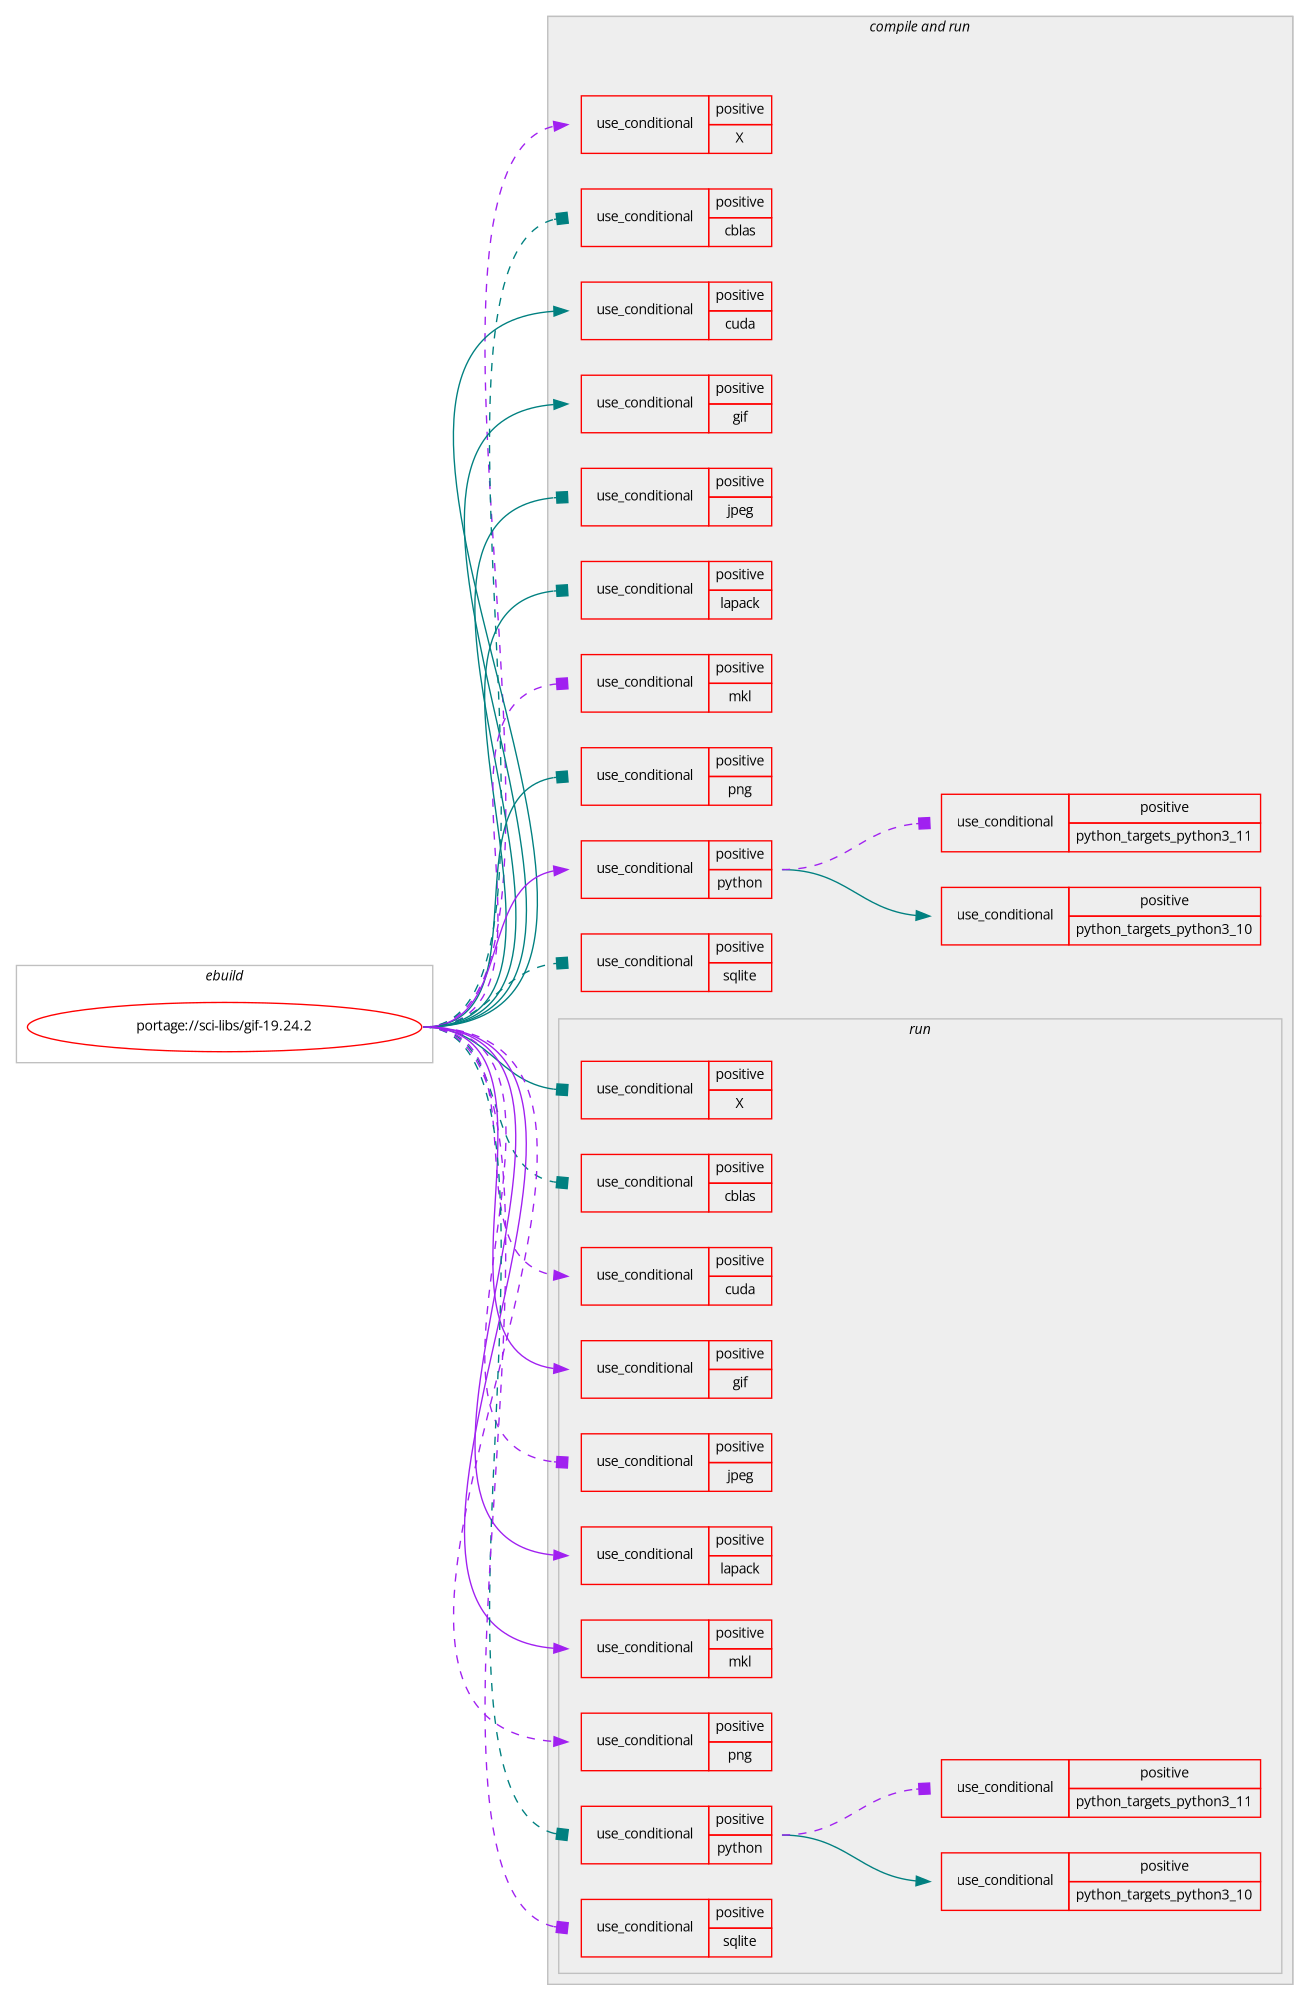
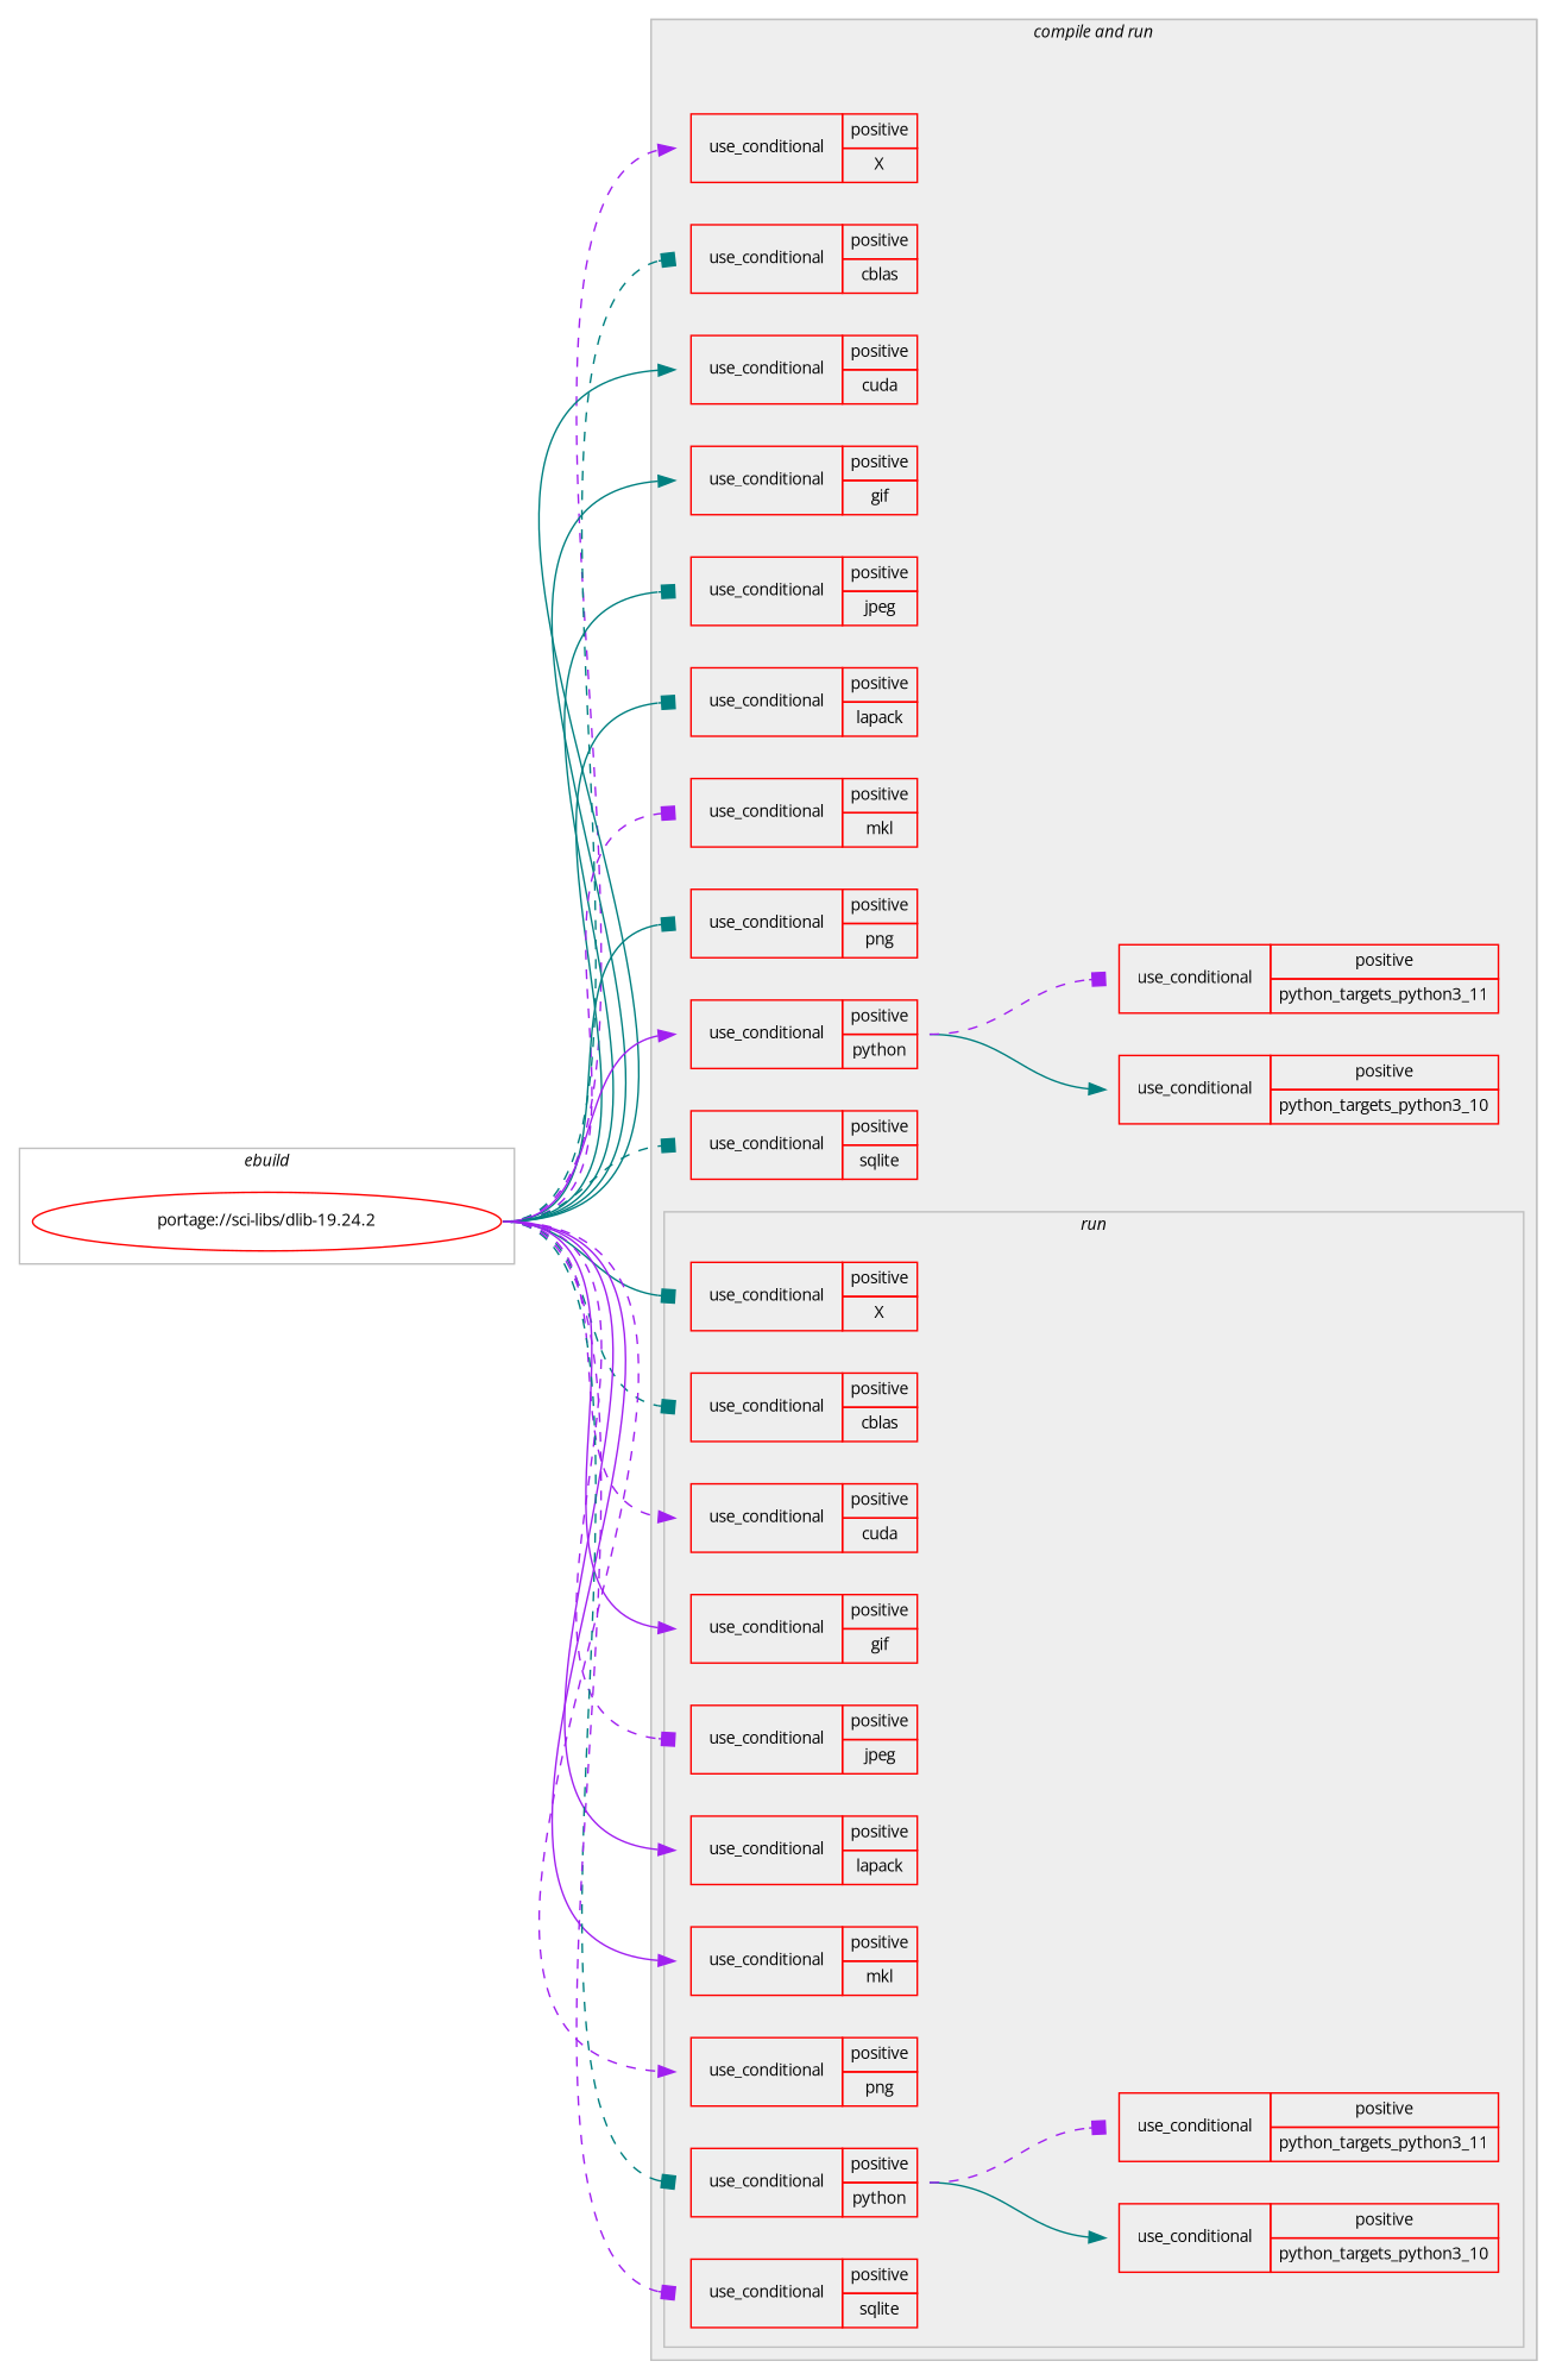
  digraph {
    compound=true
    concentrate=true
    fontname="Open Sans"
    fontsize=10
    newrank=true
    rankdir=LR
    ranksep=1.5
    node [color=red fontname="Open Sans" fontsize=10 shape=none]
    edge [arrowhead=box headport=w style=dashed tailport=e weight=20 color=purple fontname="Open Sans"]
-   n1 [label="portage://sci-libs/gif-19.24.2" width=4 shape=""]
+   n1 [label="portage://sci-libs/dlib-19.24.2" width=4 shape=""]
    n2 [label=<<TABLE BORDER="0" CELLBORDER="1" CELLSPACING="0" CELLPADDING="4"><TR><TD ROWSPAN="3" CELLPADDING="10">use_conditional</TD></TR><TR><TD>positive</TD></TR><TR><TD>X</TD></TR></TABLE>>]
    n3 [label=<<TABLE BORDER="0" CELLBORDER="1" CELLSPACING="0" CELLPADDING="4"><TR><TD ROWSPAN="3" CELLPADDING="10">use_conditional</TD></TR><TR><TD>positive</TD></TR><TR><TD>cblas</TD></TR></TABLE>>]
    n4 [label=<<TABLE BORDER="0" CELLBORDER="1" CELLSPACING="0" CELLPADDING="4"><TR><TD ROWSPAN="3" CELLPADDING="10">use_conditional</TD></TR><TR><TD>positive</TD></TR><TR><TD>cuda</TD></TR></TABLE>>]
    n5 [label=<<TABLE BORDER="0" CELLBORDER="1" CELLSPACING="0" CELLPADDING="4"><TR><TD ROWSPAN="3" CELLPADDING="10">use_conditional</TD></TR><TR><TD>positive</TD></TR><TR><TD>gif</TD></TR></TABLE>>]
    n6 [label=<<TABLE BORDER="0" CELLBORDER="1" CELLSPACING="0" CELLPADDING="4"><TR><TD ROWSPAN="3" CELLPADDING="10">use_conditional</TD></TR><TR><TD>positive</TD></TR><TR><TD>jpeg</TD></TR></TABLE>>]
    n7 [label=<<TABLE BORDER="0" CELLBORDER="1" CELLSPACING="0" CELLPADDING="4"><TR><TD ROWSPAN="3" CELLPADDING="10">use_conditional</TD></TR><TR><TD>positive</TD></TR><TR><TD>lapack</TD></TR></TABLE>>]
    n8 [label=<<TABLE BORDER="0" CELLBORDER="1" CELLSPACING="0" CELLPADDING="4"><TR><TD ROWSPAN="3" CELLPADDING="10">use_conditional</TD></TR><TR><TD>positive</TD></TR><TR><TD>mkl</TD></TR></TABLE>>]
    n9 [label=<<TABLE BORDER="0" CELLBORDER="1" CELLSPACING="0" CELLPADDING="4"><TR><TD ROWSPAN="3" CELLPADDING="10">use_conditional</TD></TR><TR><TD>positive</TD></TR><TR><TD>png</TD></TR></TABLE>>]
    n10 [label=<<TABLE BORDER="0" CELLBORDER="1" CELLSPACING="0" CELLPADDING="4"><TR><TD ROWSPAN="3" CELLPADDING="10">use_conditional</TD></TR><TR><TD>positive</TD></TR><TR><TD>python_targets_python3_10</TD></TR></TABLE>>]
    n11 [label=<<TABLE BORDER="0" CELLBORDER="1" CELLSPACING="0" CELLPADDING="4"><TR><TD ROWSPAN="3" CELLPADDING="10">use_conditional</TD></TR><TR><TD>positive</TD></TR><TR><TD>python_targets_python3_11</TD></TR></TABLE>>]
    n12 [label=<<TABLE BORDER="0" CELLBORDER="1" CELLSPACING="0" CELLPADDING="4"><TR><TD ROWSPAN="3" CELLPADDING="10">use_conditional</TD></TR><TR><TD>positive</TD></TR><TR><TD>python</TD></TR></TABLE>>]
    n13 [label=<<TABLE BORDER="0" CELLBORDER="1" CELLSPACING="0" CELLPADDING="4"><TR><TD ROWSPAN="3" CELLPADDING="10">use_conditional</TD></TR><TR><TD>positive</TD></TR><TR><TD>sqlite</TD></TR></TABLE>>]
    n14 [label=<<TABLE BORDER="0" CELLBORDER="1" CELLSPACING="0" CELLPADDING="4"><TR><TD ROWSPAN="3" CELLPADDING="10">use_conditional</TD></TR><TR><TD>positive</TD></TR><TR><TD>X</TD></TR></TABLE>>]
    n15 [label=<<TABLE BORDER="0" CELLBORDER="1" CELLSPACING="0" CELLPADDING="4"><TR><TD ROWSPAN="3" CELLPADDING="10">use_conditional</TD></TR><TR><TD>positive</TD></TR><TR><TD>cblas</TD></TR></TABLE>>]
    n16 [label=<<TABLE BORDER="0" CELLBORDER="1" CELLSPACING="0" CELLPADDING="4"><TR><TD ROWSPAN="3" CELLPADDING="10">use_conditional</TD></TR><TR><TD>positive</TD></TR><TR><TD>cuda</TD></TR></TABLE>>]
    n17 [label=<<TABLE BORDER="0" CELLBORDER="1" CELLSPACING="0" CELLPADDING="4"><TR><TD ROWSPAN="3" CELLPADDING="10">use_conditional</TD></TR><TR><TD>positive</TD></TR><TR><TD>gif</TD></TR></TABLE>>]
    n18 [label=<<TABLE BORDER="0" CELLBORDER="1" CELLSPACING="0" CELLPADDING="4"><TR><TD ROWSPAN="3" CELLPADDING="10">use_conditional</TD></TR><TR><TD>positive</TD></TR><TR><TD>jpeg</TD></TR></TABLE>>]
    n19 [label=<<TABLE BORDER="0" CELLBORDER="1" CELLSPACING="0" CELLPADDING="4"><TR><TD ROWSPAN="3" CELLPADDING="10">use_conditional</TD></TR><TR><TD>positive</TD></TR><TR><TD>lapack</TD></TR></TABLE>>]
    n20 [label=<<TABLE BORDER="0" CELLBORDER="1" CELLSPACING="0" CELLPADDING="4"><TR><TD ROWSPAN="3" CELLPADDING="10">use_conditional</TD></TR><TR><TD>positive</TD></TR><TR><TD>mkl</TD></TR></TABLE>>]
    n21 [label=<<TABLE BORDER="0" CELLBORDER="1" CELLSPACING="0" CELLPADDING="4"><TR><TD ROWSPAN="3" CELLPADDING="10">use_conditional</TD></TR><TR><TD>positive</TD></TR><TR><TD>png</TD></TR></TABLE>>]
    n22 [label=<<TABLE BORDER="0" CELLBORDER="1" CELLSPACING="0" CELLPADDING="4"><TR><TD ROWSPAN="3" CELLPADDING="10">use_conditional</TD></TR><TR><TD>positive</TD></TR><TR><TD>python_targets_python3_10</TD></TR></TABLE>>]
    n23 [label=<<TABLE BORDER="0" CELLBORDER="1" CELLSPACING="0" CELLPADDING="4"><TR><TD ROWSPAN="3" CELLPADDING="10">use_conditional</TD></TR><TR><TD>positive</TD></TR><TR><TD>python_targets_python3_11</TD></TR></TABLE>>]
    n24 [label=<<TABLE BORDER="0" CELLBORDER="1" CELLSPACING="0" CELLPADDING="4"><TR><TD ROWSPAN="3" CELLPADDING="10">use_conditional</TD></TR><TR><TD>positive</TD></TR><TR><TD>python</TD></TR></TABLE>>]
    n25 [label=<<TABLE BORDER="0" CELLBORDER="1" CELLSPACING="0" CELLPADDING="4"><TR><TD ROWSPAN="3" CELLPADDING="10">use_conditional</TD></TR><TR><TD>positive</TD></TR><TR><TD>sqlite</TD></TR></TABLE>>]
    subgraph cluster_1 {
      color=gray
      label=<<i>ebuild</i>>
      rank=same
      n1
    }
    subgraph cluster_2 {
      color=gray
      label=<<i>dependencies</i>>
      subgraph cluster_3 {
        color=gray
        fillcolor="#eeeeee"
        label=<<i>compile</i>>
        style=filled
        subgraph sub_4 {
          color=gray
          fillcolor="#eeeeee"
          label=<<i>compile</i>>
          style=filled
          n2
        }
        subgraph sub_5 {
          color=gray
          fillcolor="#eeeeee"
          label=<<i>compile</i>>
          style=filled
          n3
        }
        subgraph sub_6 {
          color=gray
          fillcolor="#eeeeee"
          label=<<i>compile</i>>
          style=filled
          n4
        }
        subgraph sub_7 {
          color=gray
          fillcolor="#eeeeee"
          label=<<i>compile</i>>
          style=filled
          n5
        }
        subgraph sub_8 {
          color=gray
          fillcolor="#eeeeee"
          label=<<i>compile</i>>
          style=filled
          n6
        }
        subgraph sub_9 {
          color=gray
          fillcolor="#eeeeee"
          label=<<i>compile</i>>
          style=filled
          n7
        }
        subgraph sub_10 {
          color=gray
          fillcolor="#eeeeee"
          label=<<i>compile</i>>
          style=filled
          n8
        }
        subgraph sub_11 {
          color=gray
          fillcolor="#eeeeee"
          label=<<i>compile</i>>
          style=filled
          n9
        }
        subgraph sub_12 {
          color=gray
          fillcolor="#eeeeee"
          label=<<i>compile</i>>
          style=filled
          n12
          subgraph sub_13 {
            color=gray
            fillcolor="#eeeeee"
            label=<<i>compile</i>>
            style=filled
            n10
          }
          subgraph sub_14 {
            color=gray
            fillcolor="#eeeeee"
            label=<<i>compile</i>>
            style=filled
            n11
          }
        }
        subgraph sub_15 {
          color=gray
          fillcolor="#eeeeee"
          label=<<i>compile</i>>
          style=filled
          n13
        }
      }
      subgraph cluster_16 {
        color=gray
        fillcolor="#eeeeee"
        label=<<i>compile and run</i>>
        style=filled
      }
      subgraph cluster_17 {
        color=gray
        fillcolor="#eeeeee"
        label=<<i>run</i>>
        style=filled
        subgraph sub_18 {
          color=gray
          fillcolor="#eeeeee"
          label=<<i>run</i>>
          style=filled
          n14
        }
        subgraph sub_19 {
          color=gray
          fillcolor="#eeeeee"
          label=<<i>run</i>>
          style=filled
          n15
        }
        subgraph sub_20 {
          color=gray
          fillcolor="#eeeeee"
          label=<<i>run</i>>
          style=filled
          n16
        }
        subgraph sub_21 {
          color=gray
          fillcolor="#eeeeee"
          label=<<i>run</i>>
          style=filled
          n17
        }
        subgraph sub_22 {
          color=gray
          fillcolor="#eeeeee"
          label=<<i>run</i>>
          style=filled
          n18
        }
        subgraph sub_23 {
          color=gray
          fillcolor="#eeeeee"
          label=<<i>run</i>>
          style=filled
          n19
        }
        subgraph sub_24 {
          color=gray
          fillcolor="#eeeeee"
          label=<<i>run</i>>
          style=filled
          n20
        }
        subgraph sub_25 {
          color=gray
          fillcolor="#eeeeee"
          label=<<i>run</i>>
          style=filled
          n21
        }
        subgraph sub_26 {
          color=gray
          fillcolor="#eeeeee"
          label=<<i>run</i>>
          style=filled
          n24
          subgraph sub_27 {
            color=gray
            fillcolor="#eeeeee"
            label=<<i>run</i>>
            style=filled
            n22
          }
          subgraph sub_28 {
            color=gray
            fillcolor="#eeeeee"
            label=<<i>run</i>>
            style=filled
            n23
          }
        }
        subgraph sub_29 {
          color=gray
          fillcolor="#eeeeee"
          label=<<i>run</i>>
          style=filled
          n25
        }
      }
    }
    subgraph cluster_30 {
      color=gray
      label=<<i>candidates</i>>
      rank=same
    }
    n1 -> n2 [arrowhead=normal]
    n1 -> n3 [color=teal]
    n1 -> n4 [arrowhead=normal style=solid color=teal]
    n1 -> n5 [arrowhead=normal style=solid color=teal]
    n1 -> n6 [style=solid color=teal]
    n1 -> n7 [style=solid color=teal]
    n1 -> n8
    n1 -> n9 [style=solid color=teal]
    n1 -> n12 [arrowhead=normal style=solid]
    n1 -> n13 [color=teal]
    n1 -> n14 [style=solid color=teal]
    n1 -> n15 [color=teal]
    n1 -> n16 [arrowhead=normal]
    n1 -> n17 [arrowhead=normal style=solid]
    n1 -> n18
    n1 -> n19 [arrowhead=normal style=solid]
    n1 -> n20 [arrowhead=normal style=solid]
    n1 -> n21 [arrowhead=normal]
    n1 -> n24 [color=teal]
    n1 -> n25
    n12 -> n10 [arrowhead=normal style=solid color=teal]
    n12 -> n11
    n24 -> n22 [arrowhead=normal style=solid color=teal]
    n24 -> n23
  }
